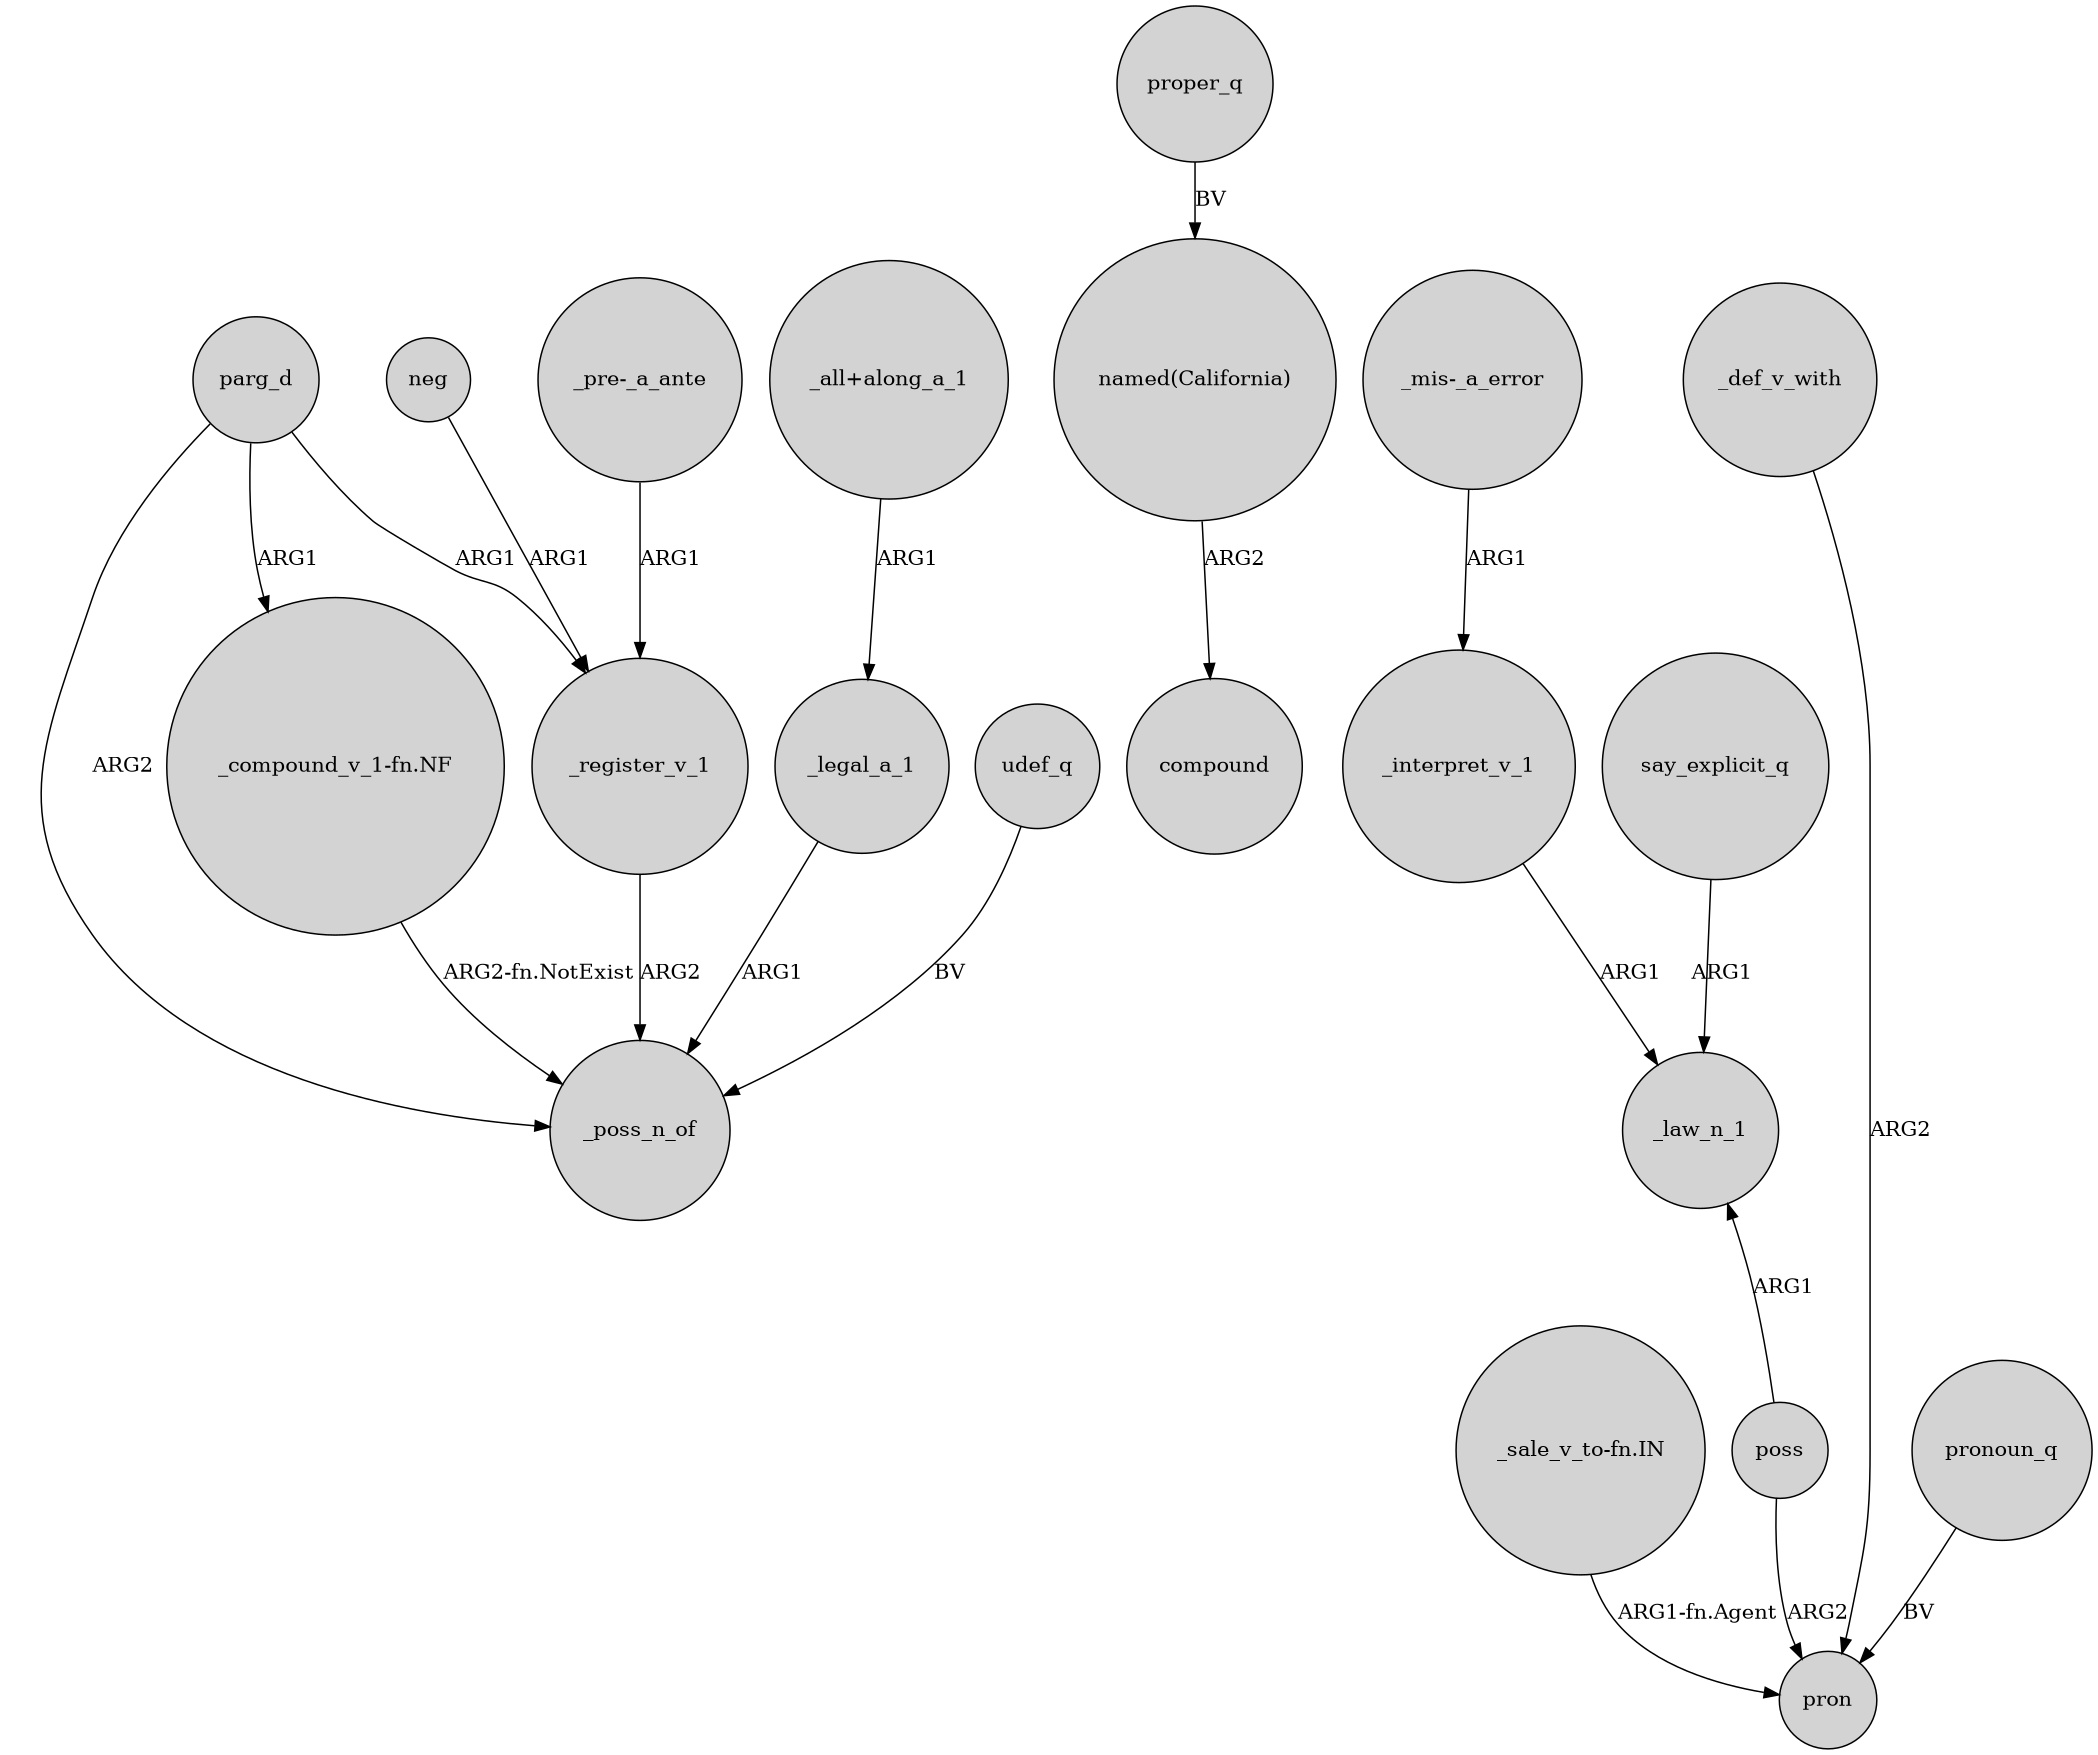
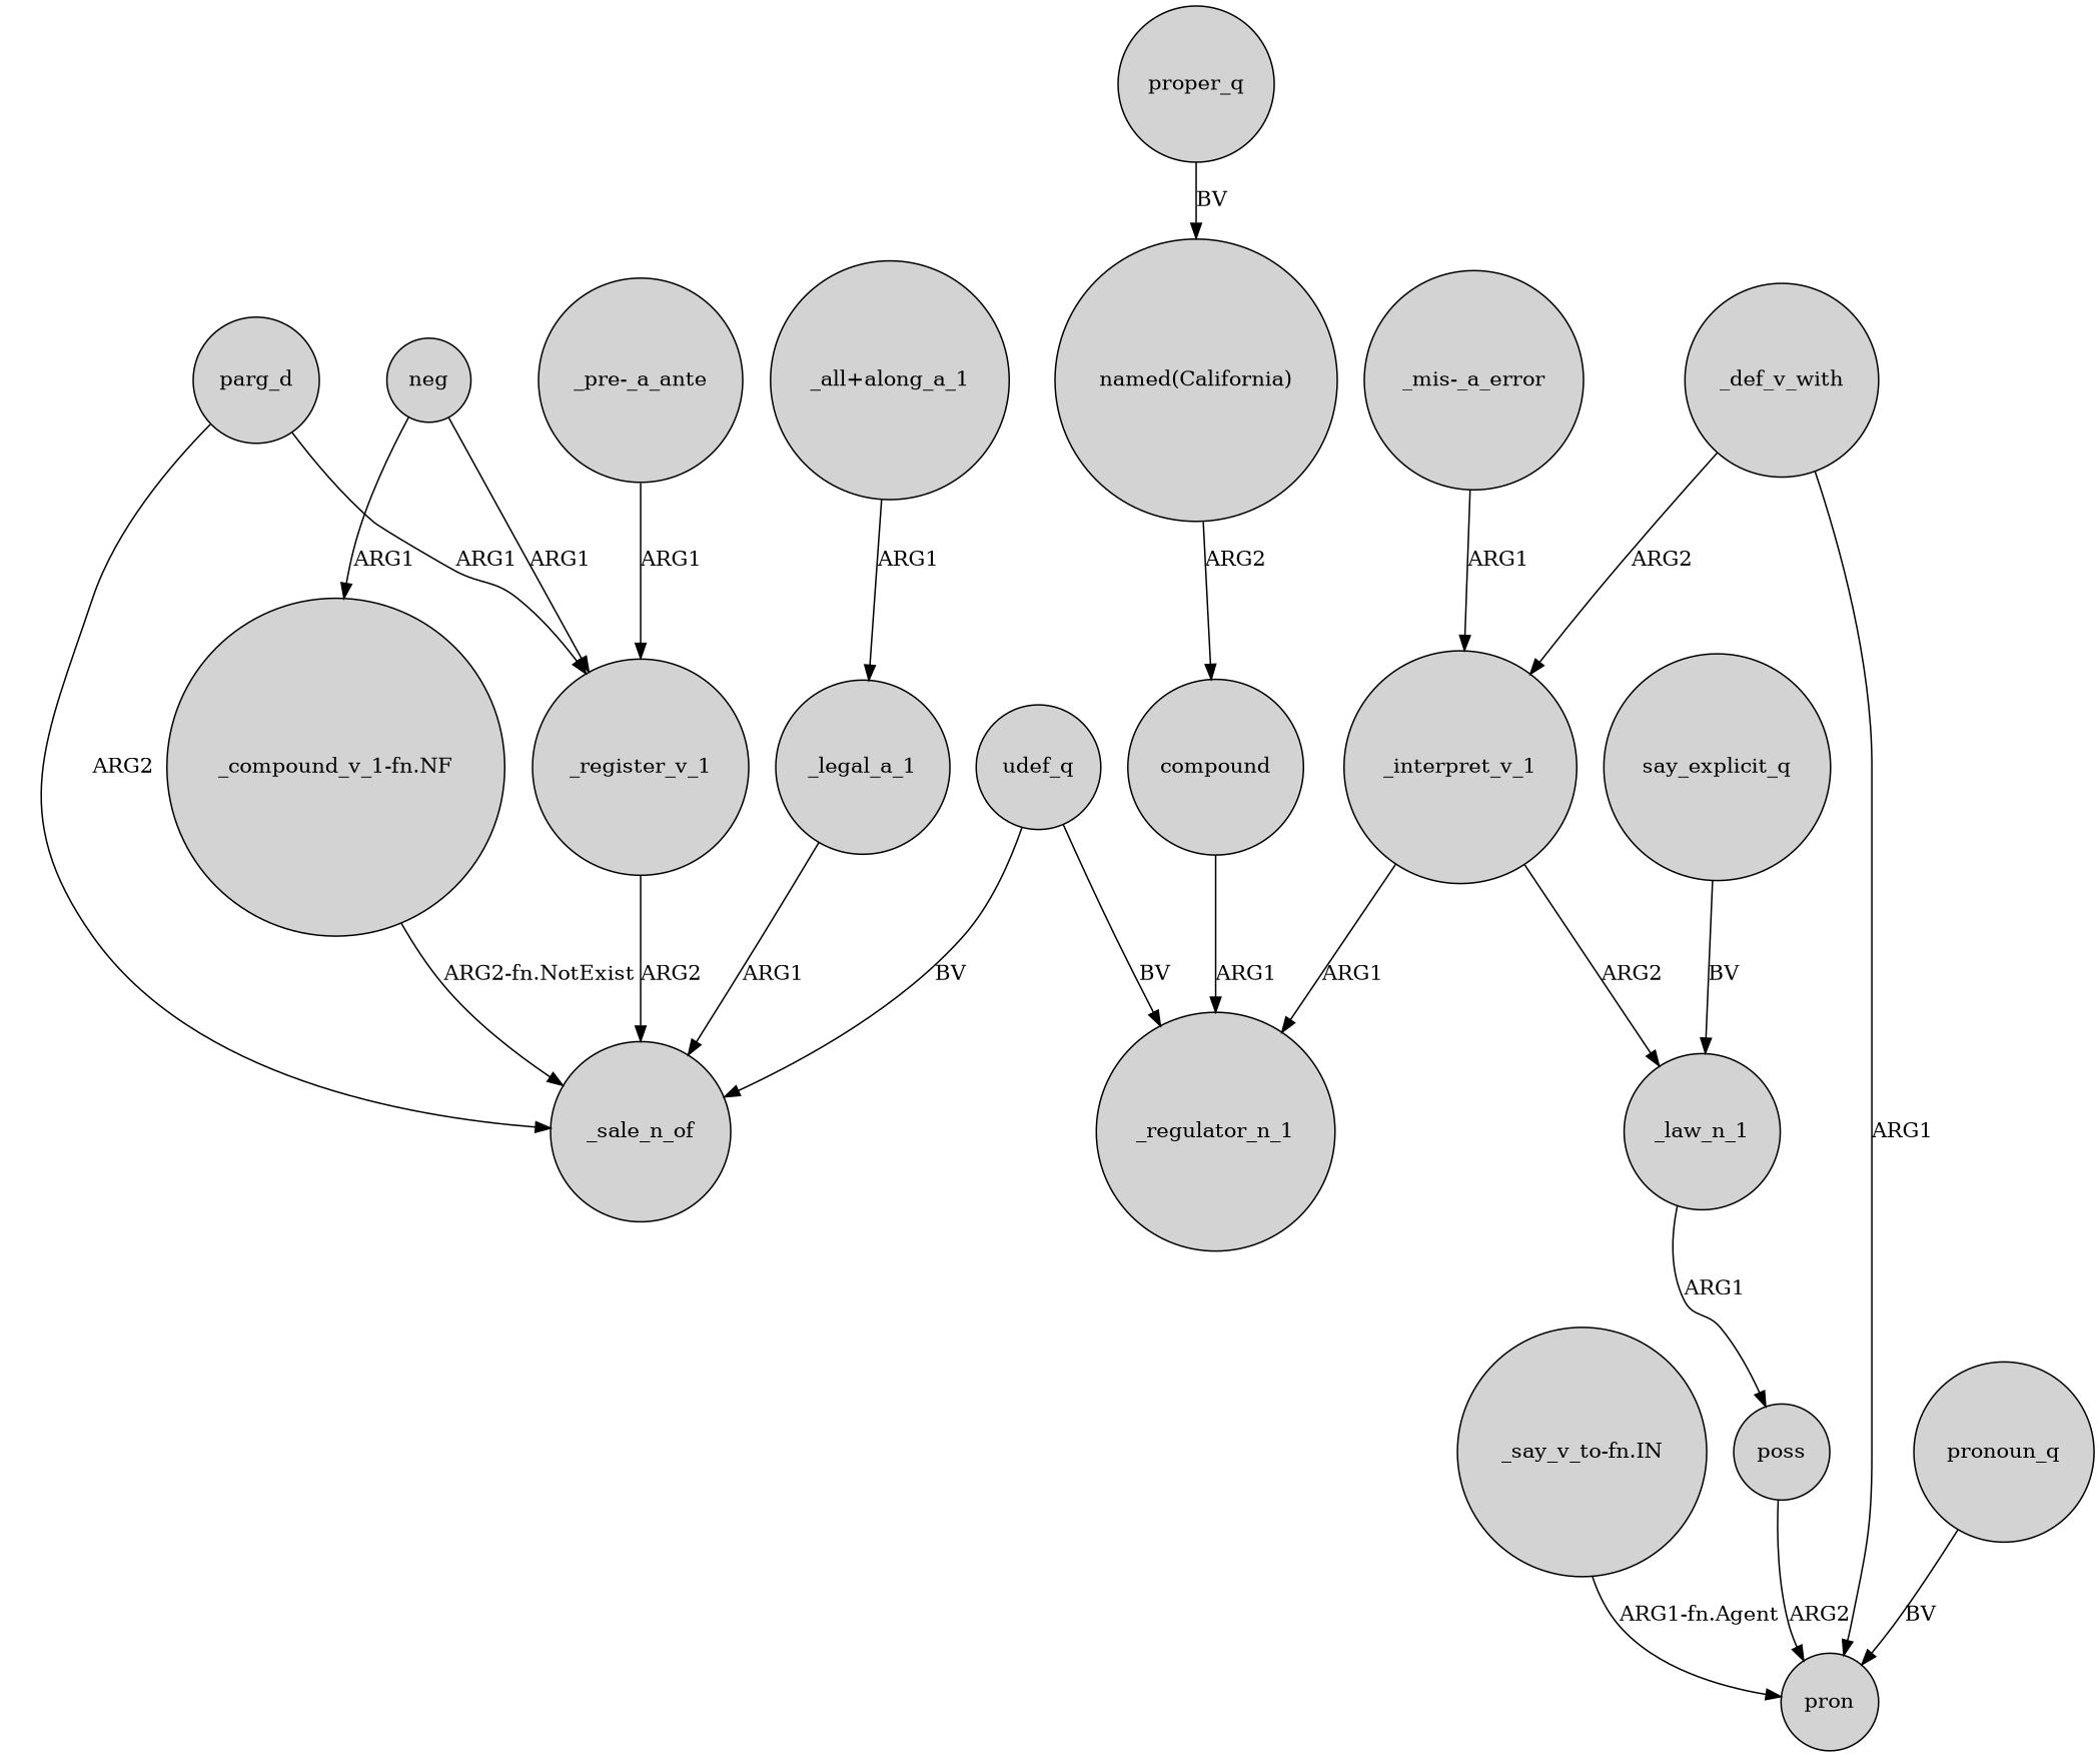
  digraph {
    node [shape=circle style=filled]
    _register_v_1
-   _sale_n_of [label=_poss_n_of]
-   "_say_v_to-fn.IN" [label="_sale_v_to-fn.IN"]
+   _sale_n_of
+   "_say_v_to-fn.IN"
    pron
    _legal_a_1
    n6 [label=say_explicit_q]
    _law_n_1
    poss
    "_mis-_a_error"
    _interpret_v_1
+   _regulator_n_1
    n12 [label=_def_v_with]
    proper_q
    "named(California)"
    compound
    "_pre-_a_ante"
    parg_d
    n18 [label="_compound_v_1-fn.NF"]
    pronoun_q
    neg
    udef_q
    "_all+along_a_1"
    _register_v_1 -> _sale_n_of [label=ARG2]
    "_say_v_to-fn.IN" -> pron [label="ARG1-fn.Agent"]
    _legal_a_1 -> _sale_n_of [label=ARG1]
-   n6 -> _law_n_1 [label=ARG1]
+   n6 -> _law_n_1 [label=BV]
    poss -> pron [label=ARG2]
-   poss -> _law_n_1 [label=ARG1]
+   _law_n_1 -> poss [label=ARG1]
    "_mis-_a_error" -> _interpret_v_1 [label=ARG1]
-   _interpret_v_1 -> _law_n_1 [label=ARG1]
-   n12 -> pron [label=ARG2]
+   _interpret_v_1 -> _law_n_1 [label=ARG2]
+   _interpret_v_1 -> _regulator_n_1 [label=ARG1]
+   n12 -> pron [label=ARG1]
+   n12 -> _interpret_v_1 [label=ARG2]
    proper_q -> "named(California)" [label=BV]
    "named(California)" -> compound [label=ARG2]
+   compound -> _regulator_n_1 [label=ARG1]
    "_pre-_a_ante" -> _register_v_1 [label=ARG1]
    parg_d -> _register_v_1 [label=ARG1]
    parg_d -> _sale_n_of [label=ARG2]
-   parg_d -> n18 [label=ARG1]
+   neg -> n18 [label=ARG1]
    n18 -> _sale_n_of [label="ARG2-fn.NotExist"]
    pronoun_q -> pron [label=BV]
    neg -> _register_v_1 [label=ARG1]
    udef_q -> _sale_n_of [label=BV]
+   udef_q -> _regulator_n_1 [label=BV]
    "_all+along_a_1" -> _legal_a_1 [label=ARG1]
  }
